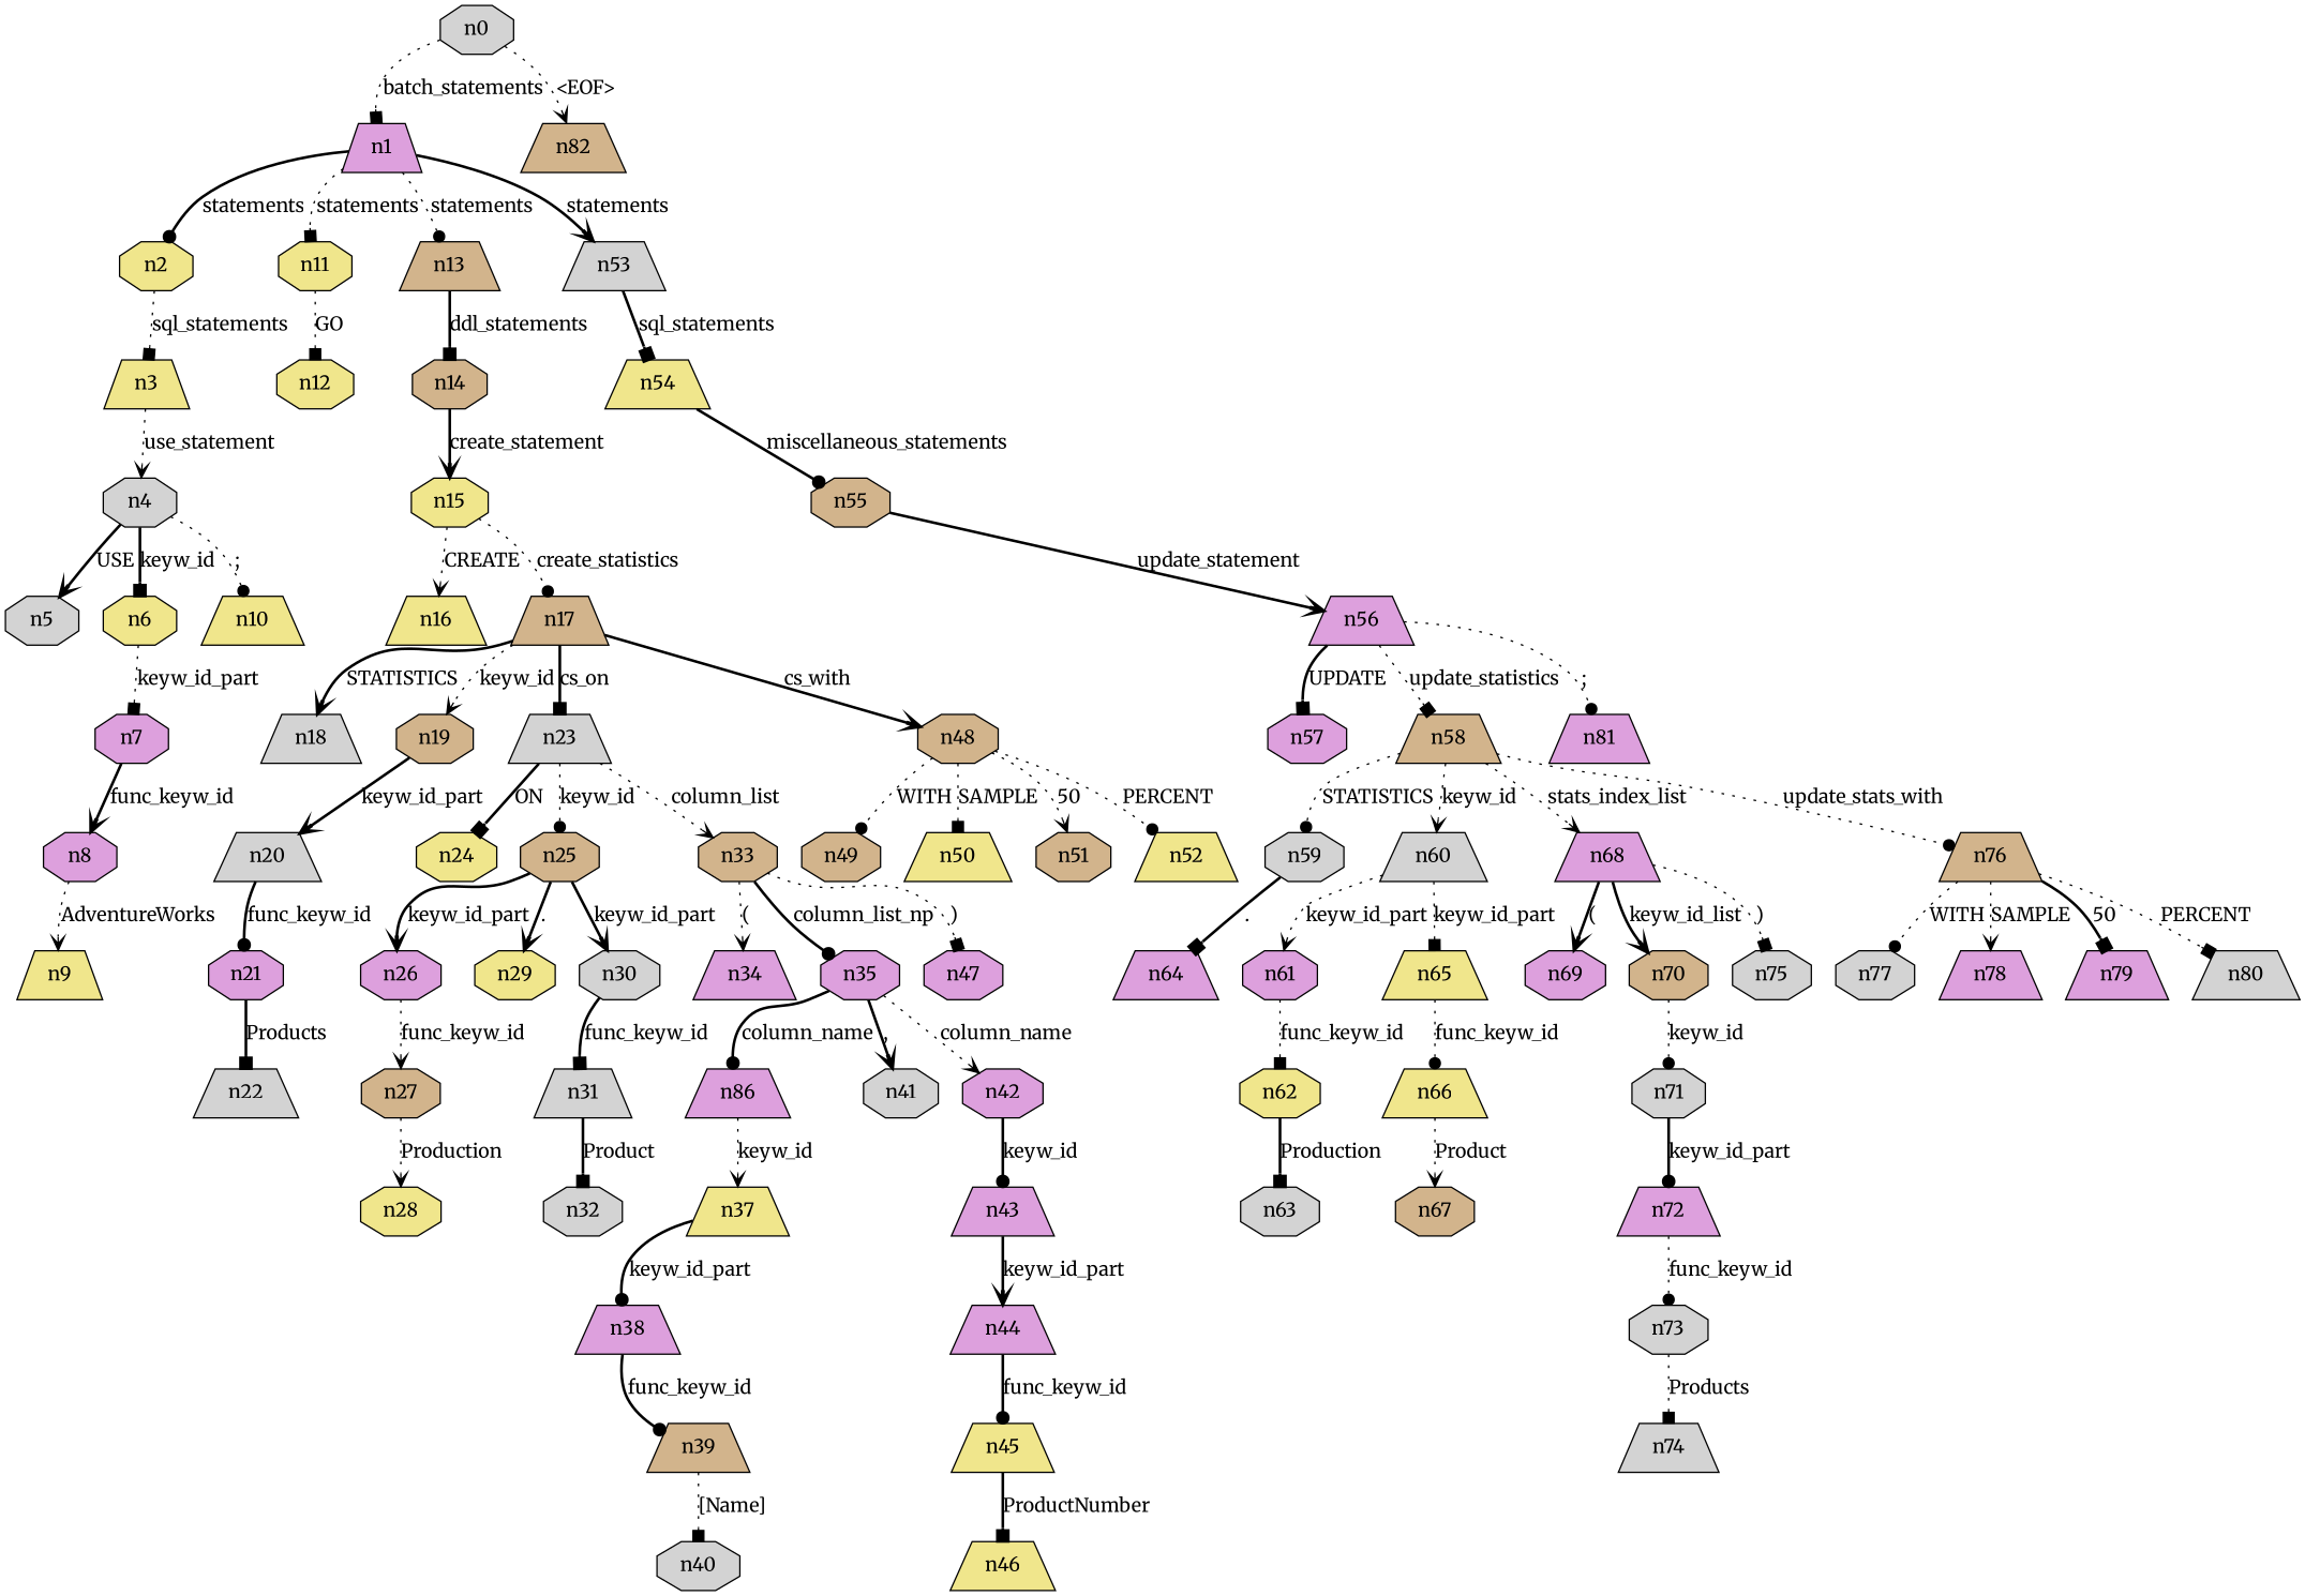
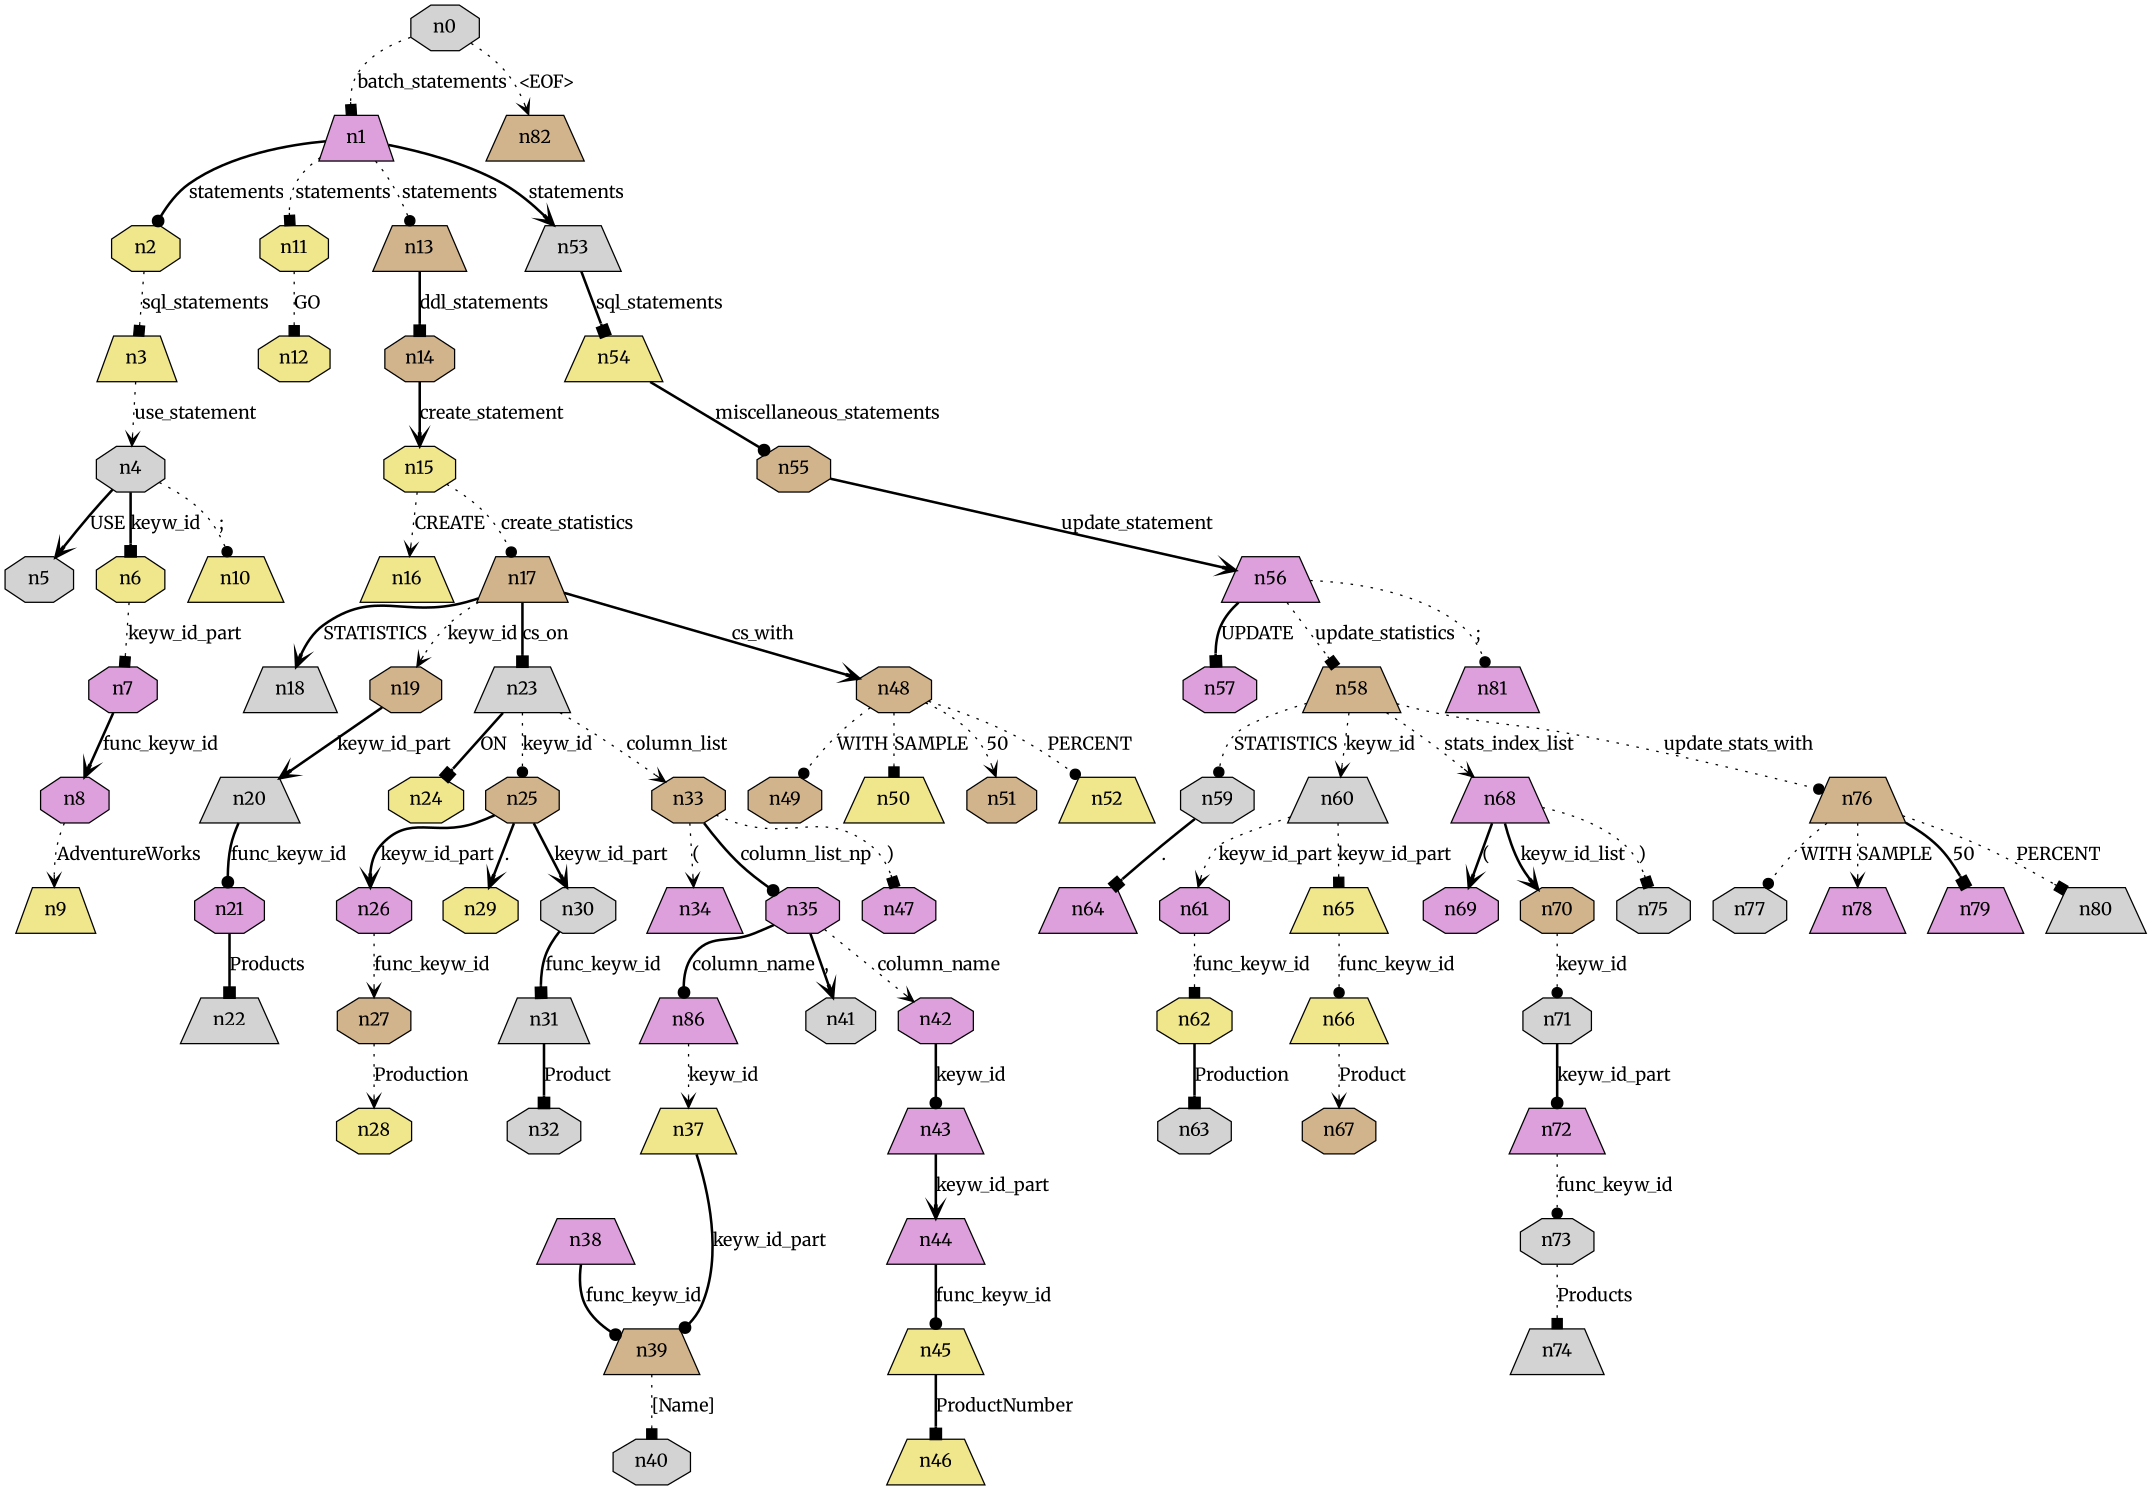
  digraph {
    fontname=Merriweather
    node [fillcolor=plum fontname=Merriweather shape=octagon style=filled]
    edge [arrowhead=vee fontname=Merriweather style=dotted]
    n0 [fillcolor=lightgrey]
    n1 [shape=trapezium]
    n82 [fillcolor=tan shape=trapezium]
    n2 [fillcolor=khaki]
    n11 [fillcolor=khaki]
    n13 [fillcolor=tan shape=trapezium]
    n53 [fillcolor=lightgrey shape=trapezium]
    n3 [fillcolor=khaki shape=trapezium]
    n12 [fillcolor=khaki]
    n14 [fillcolor=tan]
    n54 [fillcolor=khaki shape=trapezium]
    n4 [fillcolor=lightgrey]
    n5 [fillcolor=lightgrey]
    n6 [fillcolor=khaki]
    n10 [fillcolor=khaki shape=trapezium]
    n7
    n8
    n9 [fillcolor=khaki shape=trapezium]
    n15 [fillcolor=khaki]
    n16 [fillcolor=khaki shape=trapezium]
    n17 [fillcolor=tan shape=trapezium]
    n18 [fillcolor=lightgrey shape=trapezium]
    n19 [fillcolor=tan]
    n23 [fillcolor=lightgrey shape=trapezium]
    n48 [fillcolor=tan]
    n20 [fillcolor=lightgrey shape=trapezium]
    n24 [fillcolor=khaki]
    n25 [fillcolor=tan]
    n33 [fillcolor=tan]
    n49 [fillcolor=tan]
    n50 [fillcolor=khaki shape=trapezium]
    n51 [fillcolor=tan]
    n52 [fillcolor=khaki shape=trapezium]
    n21
    n22 [fillcolor=lightgrey shape=trapezium]
    n26
    n29 [fillcolor=khaki]
    n30 [fillcolor=lightgrey]
    n34 [shape=trapezium]
    n35
    n47
    n27 [fillcolor=tan]
    n31 [fillcolor=lightgrey shape=trapezium]
    n28 [fillcolor=khaki]
    n32 [fillcolor=lightgrey]
    n36 [label=n86 shape=trapezium]
    n41 [fillcolor=lightgrey]
    n42
    n37 [fillcolor=khaki shape=trapezium]
    n43 [shape=trapezium]
    n38 [shape=trapezium]
    n39 [fillcolor=tan shape=trapezium]
    n40 [fillcolor=lightgrey]
    n44 [shape=trapezium]
    n45 [fillcolor=khaki shape=trapezium]
    n46 [fillcolor=khaki shape=trapezium]
    n55 [fillcolor=tan]
    n56 [shape=trapezium]
    n57
    n58 [fillcolor=tan shape=trapezium]
    n81 [shape=trapezium]
    n59 [fillcolor=lightgrey]
    n60 [fillcolor=lightgrey shape=trapezium]
    n68 [shape=trapezium]
    n76 [fillcolor=tan shape=trapezium]
    n64 [shape=trapezium]
    n61
    n65 [fillcolor=khaki shape=trapezium]
    n69
    n70 [fillcolor=tan]
    n75 [fillcolor=lightgrey]
    n77 [fillcolor=lightgrey]
    n78 [shape=trapezium]
    n79 [shape=trapezium]
    n80 [fillcolor=lightgrey shape=trapezium]
    n62 [fillcolor=khaki]
    n66 [fillcolor=khaki shape=trapezium]
    n63 [fillcolor=lightgrey]
    n67 [fillcolor=tan]
    n71 [fillcolor=lightgrey]
    n72 [shape=trapezium]
    n73 [fillcolor=lightgrey]
    n74 [fillcolor=lightgrey shape=trapezium]
    n0 -> n1 [arrowhead=box label=batch_statements]
    n0 -> n82 [label="<EOF>"]
    n1 -> n2 [arrowhead=dot label=statements style=bold]
    n1 -> n11 [arrowhead=box label=statements]
    n1 -> n13 [arrowhead=dot label=statements]
    n1 -> n53 [label=statements style=bold]
    n2 -> n3 [arrowhead=box label=sql_statements]
    n11 -> n12 [arrowhead=box label=GO]
    n13 -> n14 [arrowhead=box label=ddl_statements style=bold]
    n53 -> n54 [arrowhead=box label=sql_statements style=bold]
    n3 -> n4 [label=use_statement]
    n14 -> n15 [label=create_statement style=bold]
    n54 -> n55 [arrowhead=dot label=miscellaneous_statements style=bold]
    n4 -> n5 [label=USE style=bold]
    n4 -> n6 [arrowhead=box label=keyw_id style=bold]
    n4 -> n10 [arrowhead=dot label=";"]
    n6 -> n7 [arrowhead=box label=keyw_id_part]
    n7 -> n8 [label=func_keyw_id style=bold]
    n8 -> n9 [label=AdventureWorks]
    n15 -> n16 [label=CREATE]
    n15 -> n17 [arrowhead=dot label=create_statistics]
    n17 -> n18 [label=STATISTICS style=bold]
    n17 -> n19 [label=keyw_id]
    n17 -> n23 [arrowhead=box label=cs_on style=bold]
    n17 -> n48 [label=cs_with style=bold]
    n19 -> n20 [label=keyw_id_part style=bold]
    n23 -> n24 [arrowhead=box label=ON style=bold]
    n23 -> n25 [arrowhead=dot label=keyw_id]
    n23 -> n33 [label=column_list]
    n48 -> n49 [arrowhead=dot label=WITH]
    n48 -> n50 [arrowhead=box label=SAMPLE]
    n48 -> n51 [label=50]
    n48 -> n52 [arrowhead=dot label=PERCENT]
    n20 -> n21 [arrowhead=dot label=func_keyw_id style=bold]
    n25 -> n26 [label=keyw_id_part style=bold]
    n25 -> n29 [label="." style=bold]
    n25 -> n30 [label=keyw_id_part style=bold]
    n33 -> n34 [label="("]
    n33 -> n35 [arrowhead=dot label=column_list_np style=bold]
    n33 -> n47 [arrowhead=box label=")"]
    n21 -> n22 [arrowhead=box label=Products style=bold]
    n26 -> n27 [label=func_keyw_id]
    n30 -> n31 [arrowhead=box label=func_keyw_id style=bold]
    n35 -> n36 [arrowhead=dot label=column_name style=bold]
    n35 -> n41 [label="," style=bold]
    n35 -> n42 [label=column_name]
    n27 -> n28 [label=Production]
    n31 -> n32 [arrowhead=box label=Product style=bold]
    n36 -> n37 [label=keyw_id]
    n42 -> n43 [arrowhead=dot label=keyw_id style=bold]
-   n37 -> n38 [arrowhead=dot label=keyw_id_part style=bold]
+   n37 -> n39 [arrowhead=dot label=keyw_id_part style=bold]
    n43 -> n44 [label=keyw_id_part style=bold]
    n38 -> n39 [arrowhead=dot label=func_keyw_id style=bold]
    n39 -> n40 [arrowhead=box label="[Name]"]
    n44 -> n45 [arrowhead=dot label=func_keyw_id style=bold]
    n45 -> n46 [arrowhead=box label=ProductNumber style=bold]
    n55 -> n56 [label=update_statement style=bold]
    n56 -> n57 [arrowhead=box label=UPDATE style=bold]
    n56 -> n58 [arrowhead=box label=update_statistics]
    n56 -> n81 [arrowhead=dot label=";"]
    n58 -> n59 [arrowhead=dot label=STATISTICS]
    n58 -> n60 [label=keyw_id]
    n58 -> n68 [label=stats_index_list]
    n58 -> n76 [arrowhead=dot label=update_stats_with]
    n59 -> n64 [arrowhead=box label="." style=bold]
    n60 -> n61 [label=keyw_id_part]
    n60 -> n65 [arrowhead=box label=keyw_id_part]
    n68 -> n69 [label="(" style=bold]
    n68 -> n70 [label=keyw_id_list style=bold]
    n68 -> n75 [arrowhead=box label=")"]
    n76 -> n77 [arrowhead=dot label=WITH]
    n76 -> n78 [label=SAMPLE]
    n76 -> n79 [arrowhead=box label=50 style=bold]
    n76 -> n80 [arrowhead=box label=PERCENT]
    n61 -> n62 [arrowhead=box label=func_keyw_id]
    n65 -> n66 [arrowhead=dot label=func_keyw_id]
    n70 -> n71 [arrowhead=dot label=keyw_id]
    n62 -> n63 [arrowhead=box label=Production style=bold]
    n66 -> n67 [label=Product]
    n71 -> n72 [arrowhead=dot label=keyw_id_part style=bold]
    n72 -> n73 [arrowhead=dot label=func_keyw_id]
    n73 -> n74 [arrowhead=box label=Products]
  }
